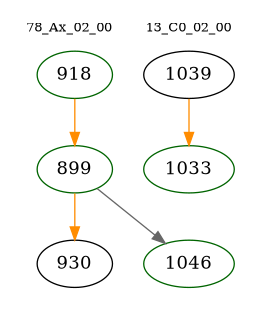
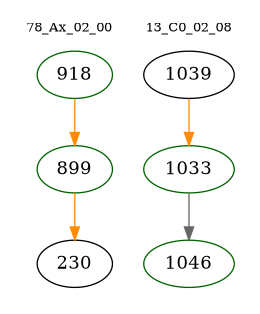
  digraph {
    node [color=darkgreen]
    edge [color=darkorange]
    n1 [label=918]
    n2 [label=899]
-   n3 [color=black label=930]
+   n3 [color=black label=230]
    n4 [color=black label=1039]
    n5 [label=1033]
    n6 [label=1046]
    subgraph cluster_1 {
      color=white
      fontsize=10
      label="78_Ax_02_00"
      n1
      n2
      n3
    }
    subgraph cluster_2 {
      color=white
      fontsize=10
-     label="13_C0_02_00"
+     label="13_C0_02_08"
      n4
      n5
      n6
    }
    n1 -> n2
    n2 -> n3
    n4 -> n5
-   n2 -> n6 [color=gray40]
+   n5 -> n6 [color=gray40]
  }
